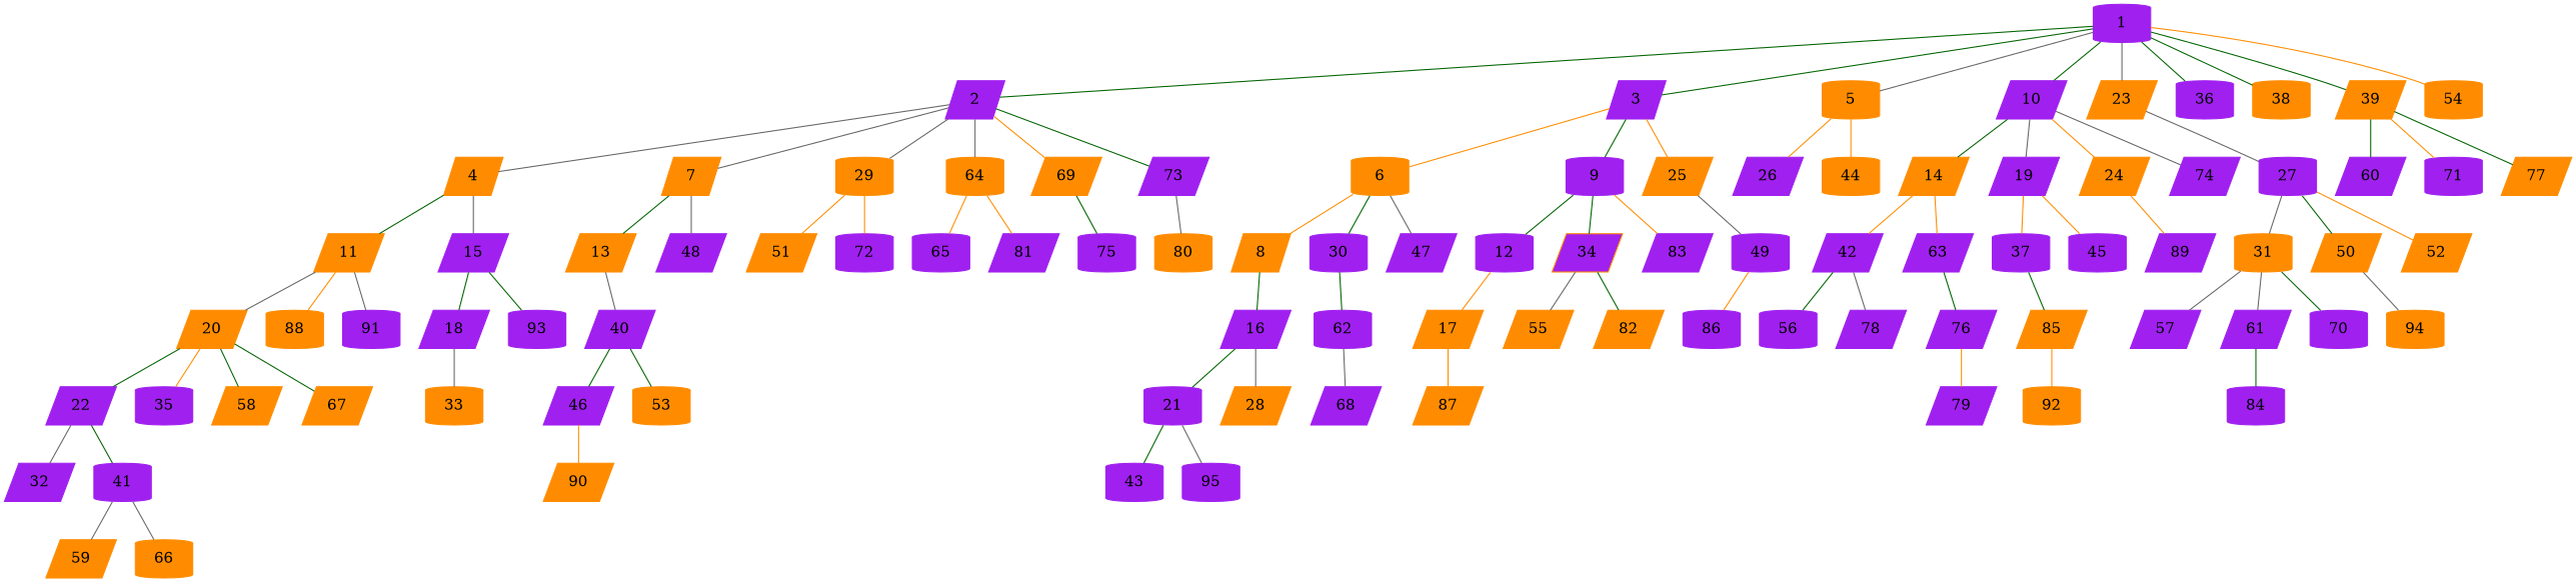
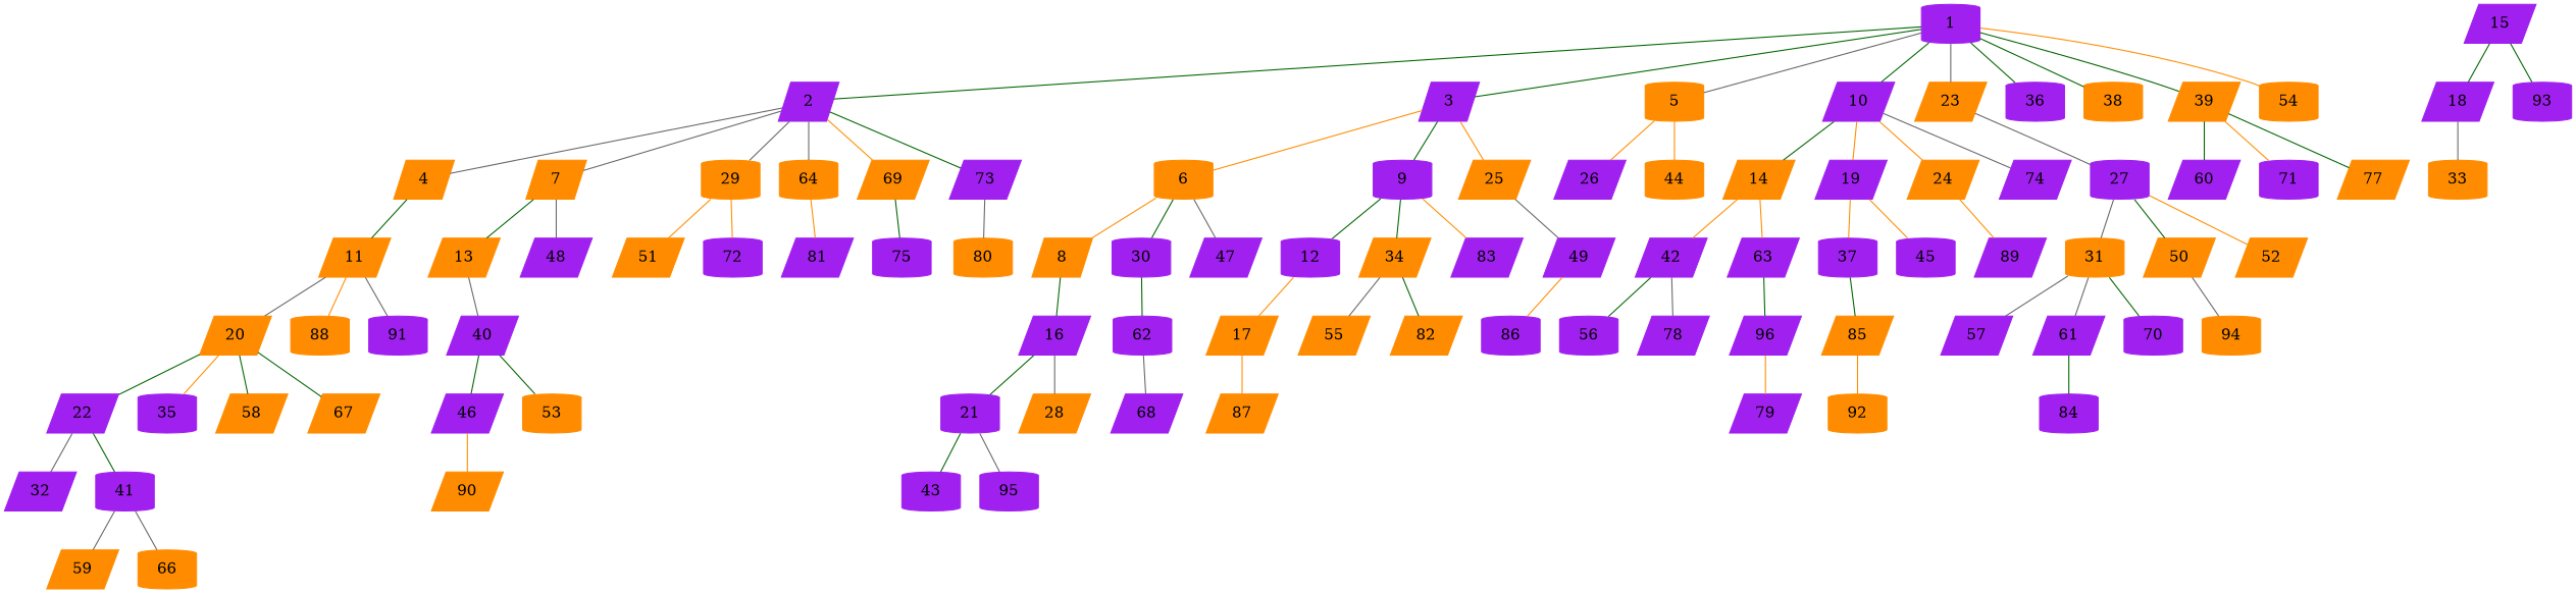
  graph {
    node [color=purple shape=parallelogram style=filled]
    edge [color=darkgreen]
    1 [shape=cylinder]
    2
    3
    5 [color=darkorange shape=cylinder]
    10
    23 [color=darkorange]
    36 [shape=cylinder]
    38 [color=darkorange shape=cylinder]
    39 [color=darkorange]
    54 [color=darkorange shape=cylinder]
    4 [color=darkorange]
    7 [color=darkorange]
    29 [color=darkorange shape=cylinder]
    64 [color=darkorange shape=cylinder]
    69 [color=darkorange]
    73
    6 [color=darkorange shape=cylinder]
    9 [shape=cylinder]
    25 [color=darkorange]
    26
    44 [color=darkorange shape=cylinder]
    14 [color=darkorange]
    19
    24 [color=darkorange]
    74
    27 [shape=cylinder]
    60
    71 [shape=cylinder]
    77 [color=darkorange]
    11 [color=darkorange]
    15
    13 [color=darkorange]
    48
    51 [color=darkorange]
    72 [shape=cylinder]
-   65 [shape=cylinder]
    81
    75 [shape=cylinder]
    80 [color=darkorange shape=cylinder]
    8 [color=darkorange]
    30 [shape=cylinder]
    47
    12 [shape=cylinder]
-   34 [color=darkorange fillcolor=purple]
+   34 [color=darkorange]
    83
-   49 [shape=cylinder]
+   49
    20 [color=darkorange]
    88 [color=darkorange shape=cylinder]
    91 [shape=cylinder]
    18
    93 [shape=cylinder]
    16
    62 [shape=cylinder]
    40
    21 [shape=cylinder]
    28 [color=darkorange]
    17 [color=darkorange]
    55 [color=darkorange]
    82 [color=darkorange]
    42
    63
    37 [shape=cylinder]
    45 [shape=cylinder]
    89
    22
    35 [shape=cylinder]
    58 [color=darkorange]
    67 [color=darkorange]
    87 [color=darkorange]
    46
    53 [color=darkorange shape=cylinder]
    56 [shape=cylinder]
    78
-   76
+   76 [label=96]
    33 [color=darkorange shape=cylinder]
    43 [shape=cylinder]
    95 [shape=cylinder]
    85 [color=darkorange]
    32
    41 [shape=cylinder]
    59 [color=darkorange]
    66 [color=darkorange shape=cylinder]
    31 [color=darkorange shape=cylinder]
    50 [color=darkorange]
    52 [color=darkorange]
    86 [shape=cylinder]
    57
    61
    70 [shape=cylinder]
    94 [color=darkorange shape=cylinder]
    68
    84 [shape=cylinder]
    92 [color=darkorange shape=cylinder]
    90 [color=darkorange]
    79
    1 -- 2
    1 -- 3
    1 -- 5 [color=gray40]
    1 -- 10
    1 -- 23 [color=gray40]
    1 -- 36
    1 -- 38
    1 -- 39
    1 -- 54 [color=darkorange]
    2 -- 4 [color=gray40]
    2 -- 7 [color=gray40]
    2 -- 29 [color=gray40]
    2 -- 64 [color=gray40]
    2 -- 69 [color=darkorange]
    2 -- 73
    3 -- 6 [color=darkorange]
    3 -- 9
    3 -- 25 [color=darkorange]
    5 -- 26 [color=darkorange]
    5 -- 44 [color=darkorange]
    10 -- 14
-   10 -- 19 [color=gray40]
+   10 -- 19 [color=darkorange]
    10 -- 24 [color=darkorange]
    10 -- 74 [color=gray40]
    23 -- 27 [color=gray40]
    39 -- 60
    39 -- 71 [color=darkorange]
    39 -- 77
    4 -- 11
-   4 -- 15 [color=gray40]
    7 -- 13
    7 -- 48 [color=gray40]
    29 -- 51 [color=darkorange]
    29 -- 72 [color=darkorange]
-   64 -- 65 [color=darkorange]
    64 -- 81 [color=darkorange]
    69 -- 75
    73 -- 80 [color=gray40]
    6 -- 8 [color=darkorange]
    6 -- 30
    6 -- 47 [color=gray40]
    9 -- 12
    9 -- 34
    9 -- 83 [color=darkorange]
    25 -- 49 [color=gray40]
    14 -- 42 [color=darkorange]
    14 -- 63 [color=darkorange]
    19 -- 37 [color=darkorange]
    19 -- 45 [color=darkorange]
    24 -- 89 [color=darkorange]
    27 -- 31 [color=gray40]
    27 -- 50
    27 -- 52 [color=darkorange]
    11 -- 20 [color=gray40]
    11 -- 88 [color=darkorange]
    11 -- 91 [color=gray40]
    15 -- 18
    15 -- 93
    13 -- 40 [color=gray40]
    8 -- 16
    30 -- 62
    12 -- 17 [color=darkorange]
    34 -- 55 [color=gray40]
    34 -- 82
    49 -- 86 [color=darkorange]
    20 -- 22
    20 -- 35 [color=darkorange]
    20 -- 58
    20 -- 67
    18 -- 33 [color=gray40]
    16 -- 21
    16 -- 28 [color=gray40]
    62 -- 68 [color=gray40]
    40 -- 46
    40 -- 53
    21 -- 43
    21 -- 95 [color=gray40]
    17 -- 87 [color=darkorange]
    42 -- 56
    42 -- 78 [color=gray40]
    63 -- 76
    37 -- 85
    22 -- 32 [color=gray40]
    22 -- 41
    46 -- 90 [color=darkorange]
    76 -- 79 [color=darkorange]
    85 -- 92 [color=darkorange]
    41 -- 59 [color=gray40]
    41 -- 66 [color=gray40]
    31 -- 57 [color=gray40]
    31 -- 61 [color=gray40]
    31 -- 70
    50 -- 94 [color=gray40]
    61 -- 84
  }
